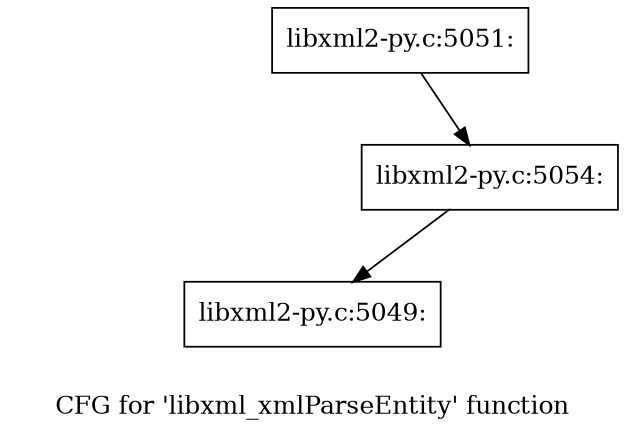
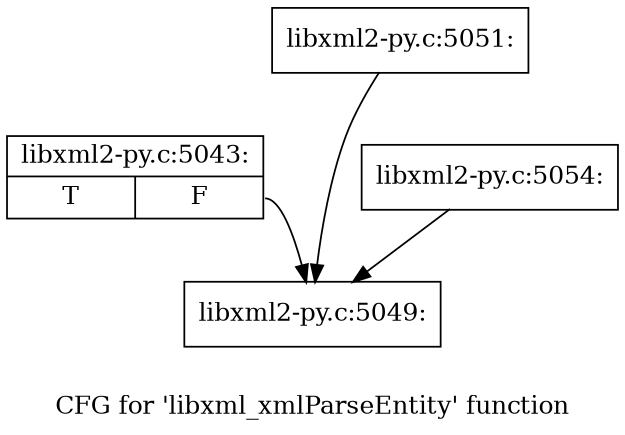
  digraph {
    label="CFG for 'libxml_xmlParseEntity' function"
    node [shape=record]
+   n1 [label="{libxml2-py.c:5043:|{<s0>T|<s1>F}}"]
    n2 [label="{libxml2-py.c:5049:}"]
    n3 [label="{libxml2-py.c:5051:}"]
    n4 [label="{libxml2-py.c:5054:}"]
-   n3 -> n4
+   n1 -> n2 [tailport=s1]
+   n3 -> n2
    n4 -> n2
  }
